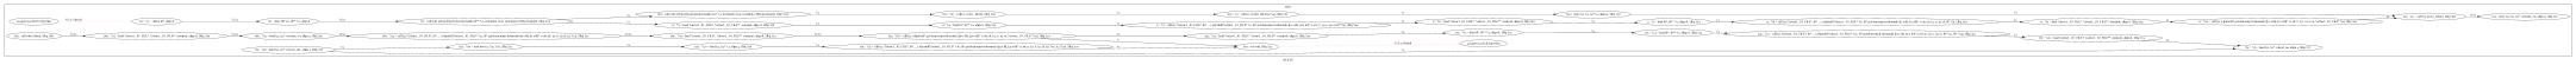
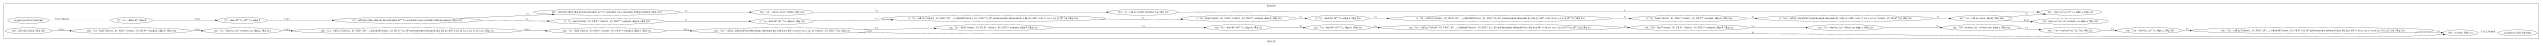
  digraph {
    fontname="Playfair Display"
    label=MVICFG
    rankdir=LR
    node [fontname="Playfair Display"]
    edge [arrowhead=normal color=black fontname="Playfair Display" penwidth=1.0]
    n1 [label="4294967294::Entry::function"]
    n2 [label="557::  %2 = alloca i8*, align 8"]
    n3 [label="557::  store i8* %0, i8** %2, align 8"]
    n4 [label="557::  call void @llvm.dbg.declare(metadata i8** %2, metadata !1196, metadata !DIExpression()), !dbg !1197"]
    n5 [label="0::  %3 = load %struct._IO_FILE*, %struct._IO_FILE** @output, align 8, !dbg !158"]
    n6 [label="0::  %4 = load i8*, i8** %2, align 8, !dbg !159"]
    n7 [label="0::  %5 = call i32 (%struct._IO_FILE*, i8*, ...) @fprintf(%struct._IO_FILE* %3, i8* getelementptr inbounds ([11 x i8], [11 x i8]* @.str.75, i32 0, i32 0), i8* %4), !dbg !160"]
    n8 [label="0::  %6 = load %struct._IO_FILE*, %struct._IO_FILE** @output, align 8, !dbg !161"]
    n9 [label="0::  %7 = load i8*, i8** %2, align 8, !dbg !162"]
    n10 [label="0::  %8 = call i32 (%struct._IO_FILE*, i8*, ...) @fprintf(%struct._IO_FILE* %6, i8* getelementptr inbounds ([5 x i8], [5 x i8]* @.str.76, i32 0, i32 0), i8* %7), !dbg !163"]
    n11 [label="0::  %9 = load %struct._IO_FILE*, %struct._IO_FILE** @output, align 8, !dbg !164"]
    n12 [label="0::  %10 = call i32 @fputs(i8* getelementptr inbounds ([23 x i8], [23 x i8]* @.str.77, i32 0, i32 0), %struct._IO_FILE* %9), !dbg !165"]
    n13 [label="561::  %11 = call i32 @new_label(), !dbg !166"]
    n14 [label="561::  store i32 %11, i32* @return_to, align 4, !dbg !167"]
    n15 [label="562::  call void @line(), !dbg !168"]
    n16 [label="566::  %12 = load %struct._IO_FILE*, %struct._IO_FILE** @output, align 8, !dbg !169"]
    n17 [label="566::  %13 = load i32, i32* @return_to, align 4, !dbg !170"]
    n18 [label="566::  %14 = call i32 (%struct._IO_FILE*, i8*, ...) @fprintf(%struct._IO_FILE* %12, i8* getelementptr inbounds ([9 x i8], [9 x i8]* @.str.58, i32 0, i32 0), i32 %13), !dbg !171"]
    n19 [label="569::  %15 = load %struct._IO_FILE*, %struct._IO_FILE** @output, align 8, !dbg !172"]
    n20 [label="567::  %16 = call i32 @fputs(i8* getelementptr inbounds ([26 x i8], [26 x i8]* @.str.78, i32 0, i32 0), %struct._IO_FILE* %15), !dbg !173"]
    n21 [label="580::  ret void, !dbg !174"]
    n22 [label="4294967293::Exit::function"]
    n23 [label="560::  call void @llvm.dbg.declare(metadata i32* %3, metadata !1201, metadata !DIExpression()), !dbg !1202"]
    n24 [label="560::  %8 = call i32 @new_label(), !dbg !160"]
    n25 [label="560::  %5 = call i32 @emit_label(i32 %4), !dbg !161"]
    n26 [label="560::  store i32 %5, i32* %3, align 4, !dbg !159"]
    n27 [label="574::  %12 = load %struct._IO_FILE*, %struct._IO_FILE** @output, align 8, !dbg !170"]
    n28 [label="574::  %15 = call i32 (%struct._IO_FILE*, i8*, ...) @fprintf(%struct._IO_FILE* %12, i8* getelementptr inbounds ([15 x i8], [15 x i8]* @.str.76, i32 0, i32 0), i8* %13, i8* %14), !dbg !173"]
    n29 [label="575::  %13 = load i8*, i8** %2, align 8, !dbg !171"]
    n30 [label="575::  %14 = load i8*, i8** %2, align 8, !dbg !172"]
    n31 [label="576::  %16 = load %struct._IO_FILE*, %struct._IO_FILE** @output, align 8, !dbg !174"]
    n32 [label="576::  %21 = call i32 (%struct._IO_FILE*, i8*, ...) @fprintf(%struct._IO_FILE* %16, i8* getelementptr inbounds ([45 x i8], [45 x i8]* @.str.77, i32 0, i32 0), i32 %19, i32 %20), !dbg !179"]
    n33 [label="579::  %17 = load i32, i32* @local_no, align 4, !dbg !175"]
    n34 [label="579::  %18 = load i32, i32* @word_size, align 4, !dbg !176"]
    n35 [label="579::  %19 = mul nsw i32 %17, %18, !dbg !177"]
    n36 [label="579::  %20 = load i32, i32* %3, align 4, !dbg !178"]
    subgraph cluster_1 {
-     label=store
+     label=function
      n1
      n2
      n3
      n4
      n5
      n6
      n7
      n8
      n9
      n10
      n11
      n12
      n13
      n14
      n15
      n16
      n17
      n18
      n19
      n20
      n21
      n22
      n23
      n24
      n25
      n26
      n27
      n28
      n29
      n30
      n31
      n32
      n33
      n34
      n35
      n36
    }
    n1 -> n2 [color=pink label="V1,V2::Virtual"]
    n2 -> n3 [label="V1,V2"]
    n3 -> n4 [label="V1,V2"]
    n4 -> n5 [label=V1]
    n4 -> n23 [label=V2]
    n5 -> n6 [label=V1]
    n6 -> n7 [label=V1]
    n7 -> n8 [label=V1]
    n8 -> n9 [label=V1]
    n9 -> n10 [label=V1]
    n10 -> n11 [label=V1]
    n11 -> n12 [label=V1]
    n12 -> n13 [label=V1]
    n13 -> n14 [label="V1,V2"]
    n15 -> n16 [label="V1,V2"]
    n16 -> n17 [label="V1,V2"]
    n17 -> n18 [label="V1,V2"]
    n18 -> n19 [label="V1,V2"]
    n19 -> n20 [label="V1,V2"]
    n20 -> n21 [label=V1]
    n20 -> n27 [label=V2]
    n21 -> n22 [color=pink label="V1,V2::Virtual"]
    n23 -> n24 [label=V2]
    n24 -> n25 [label=V2]
    n25 -> n26 [label=V3]
-   n26 -> n13 [label=V2]
+   n13 -> n26 [label=V2]
    n27 -> n29 [label=V2]
    n28 -> n31 [label=V2]
    n29 -> n30 [label=V2]
    n30 -> n28 [label=V2]
    n31 -> n33 [label=V2]
    n32 -> n21 [label=V2]
-   n34 -> n33 [label=V2]
+   n33 -> n34 [label=V2]
    n34 -> n35 [label=V2]
    n35 -> n36 [label=V2]
    n36 -> n32 [label=V2]
  }
